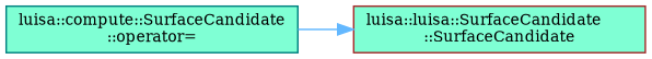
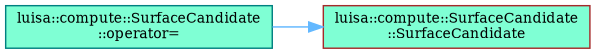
  digraph {
    rankdir=LR
    fontname="DejaVu Serif"
    node [fillcolor=aquamarine fontname="DejaVu Serif" fontsize=10 shape=box style=filled]
    n1 [color=teal fontcolor=black height=0.2 label="luisa::compute::SurfaceCandidate\l::operator=" width=0.4]
-   n2 [color=brown height=0.2 label="luisa::luisa::SurfaceCandidate\l::SurfaceCandidate" width=0.4]
+   n2 [color=brown height=0.2 label="luisa::compute::SurfaceCandidate\l::SurfaceCandidate" width=0.4]
    n1 -> n2 [color=steelblue1 fontname="DejaVu Serif" fontsize=10 labelfontname=Helvetica labelfontsize=10 style=solid]
  }
